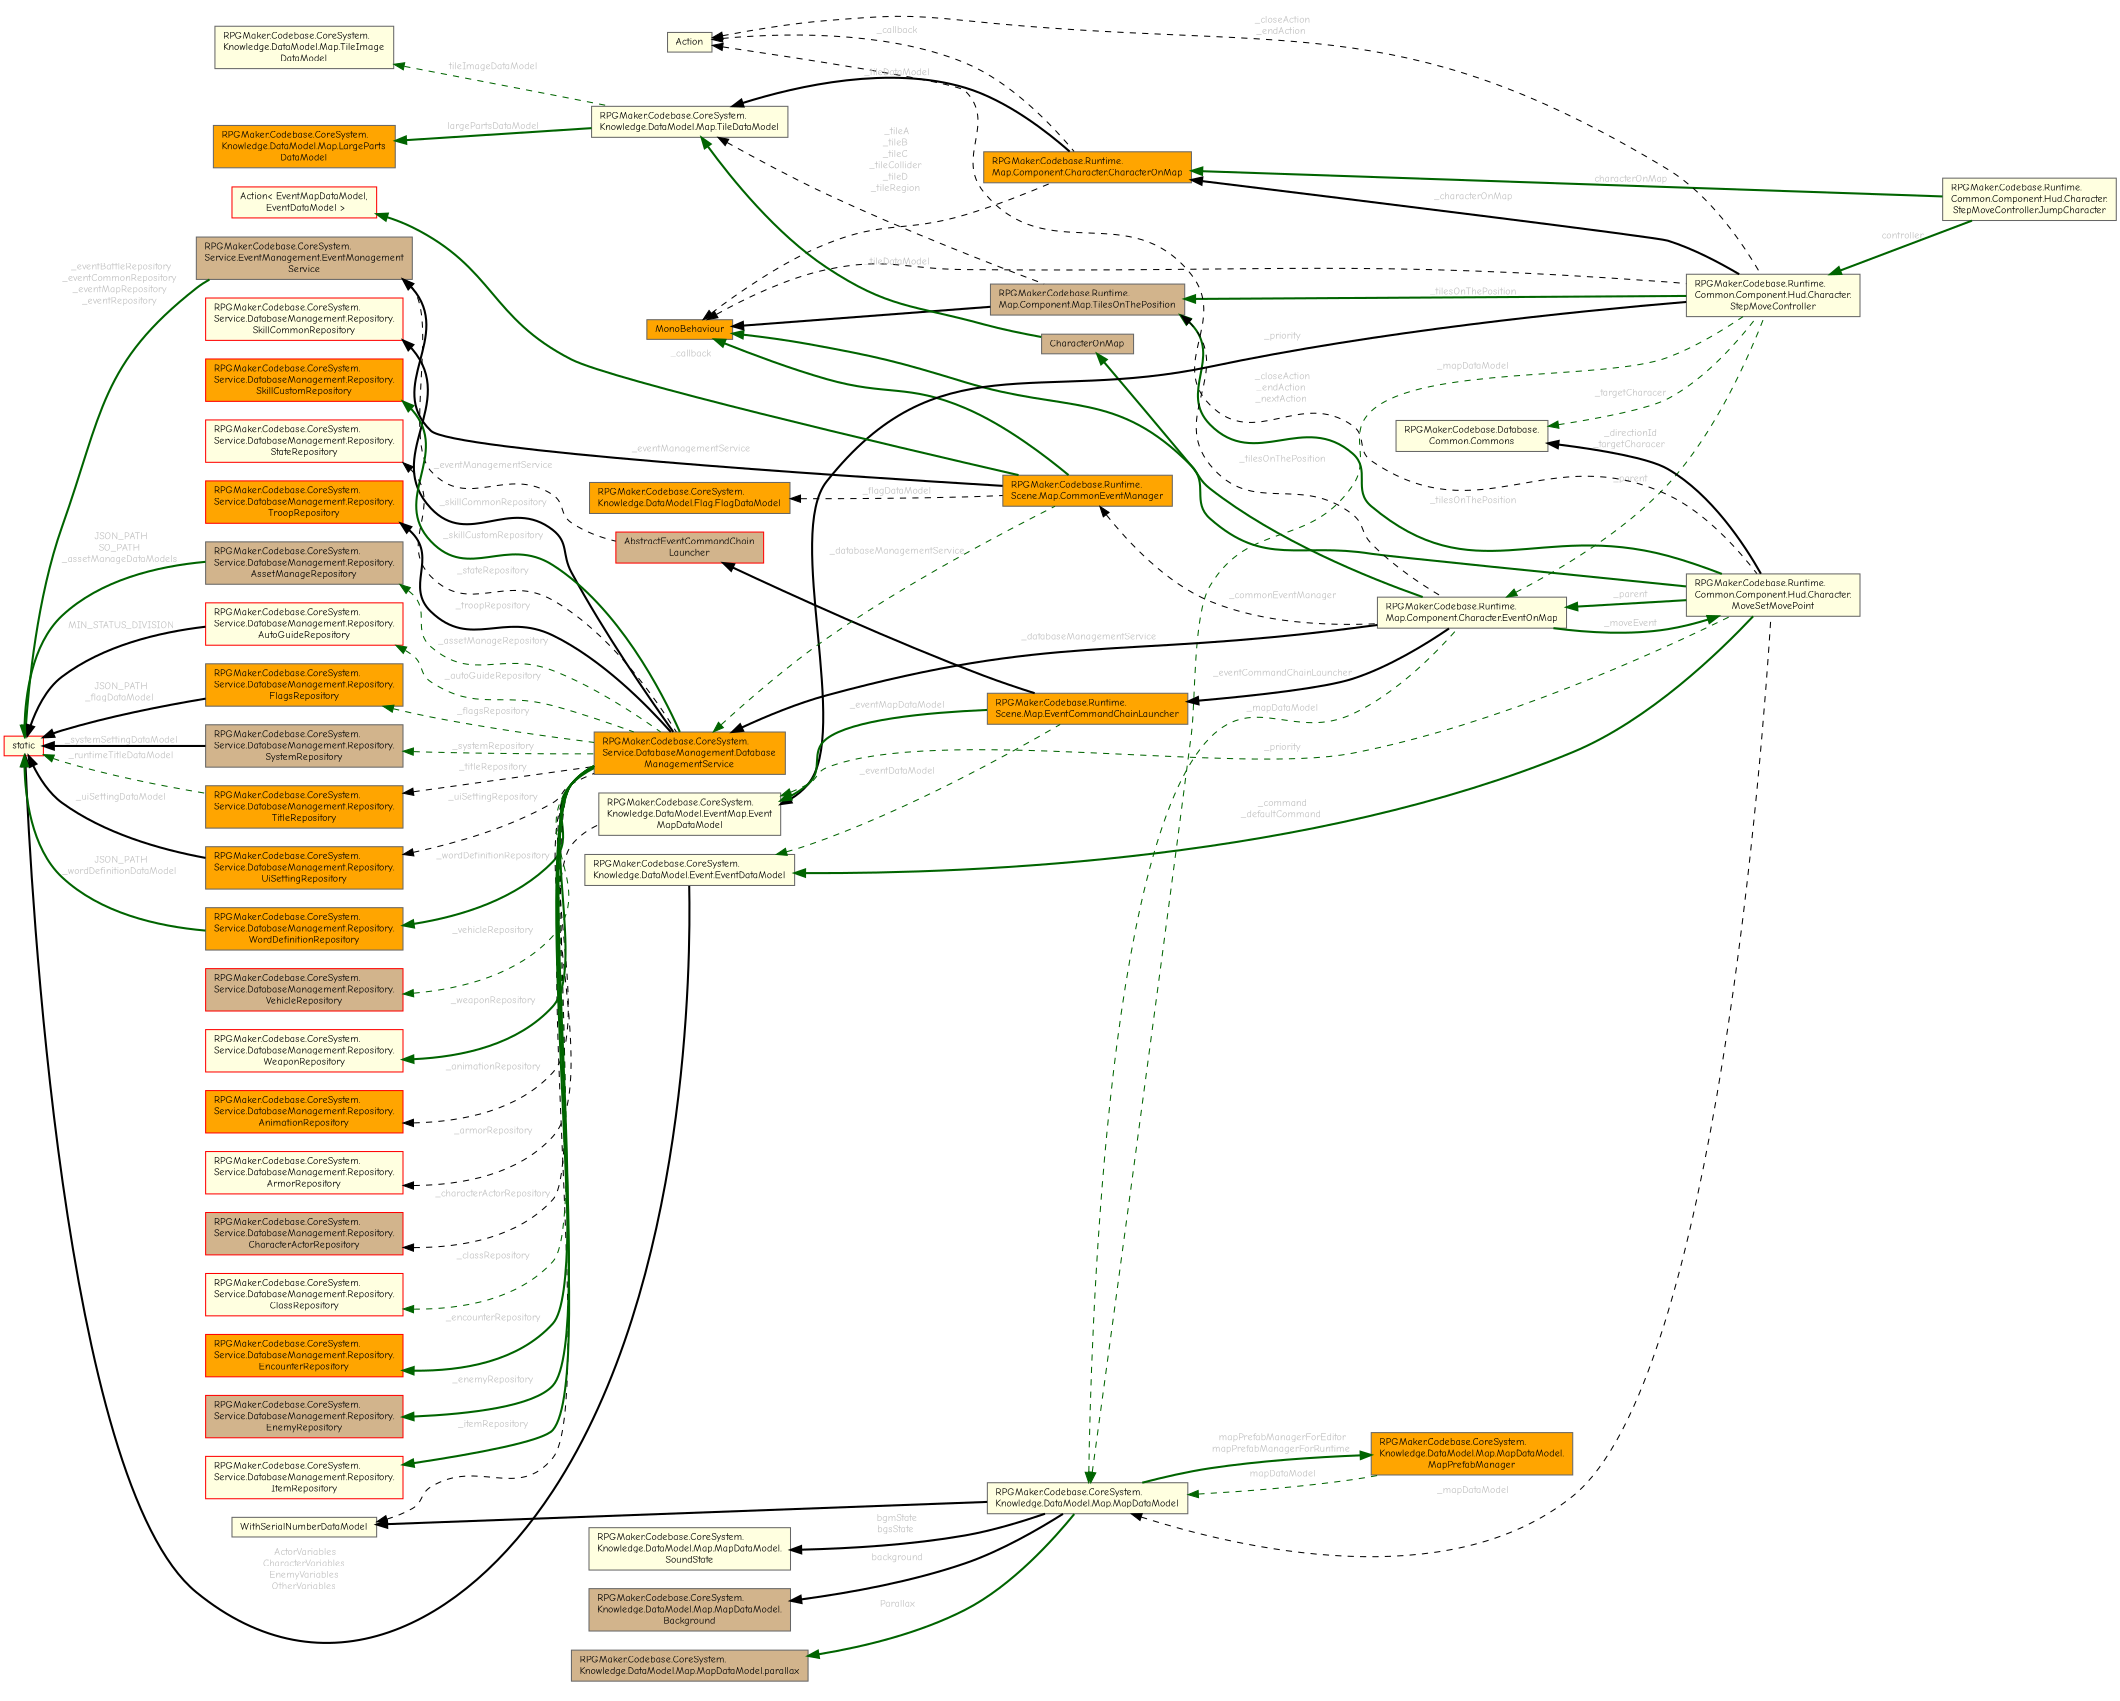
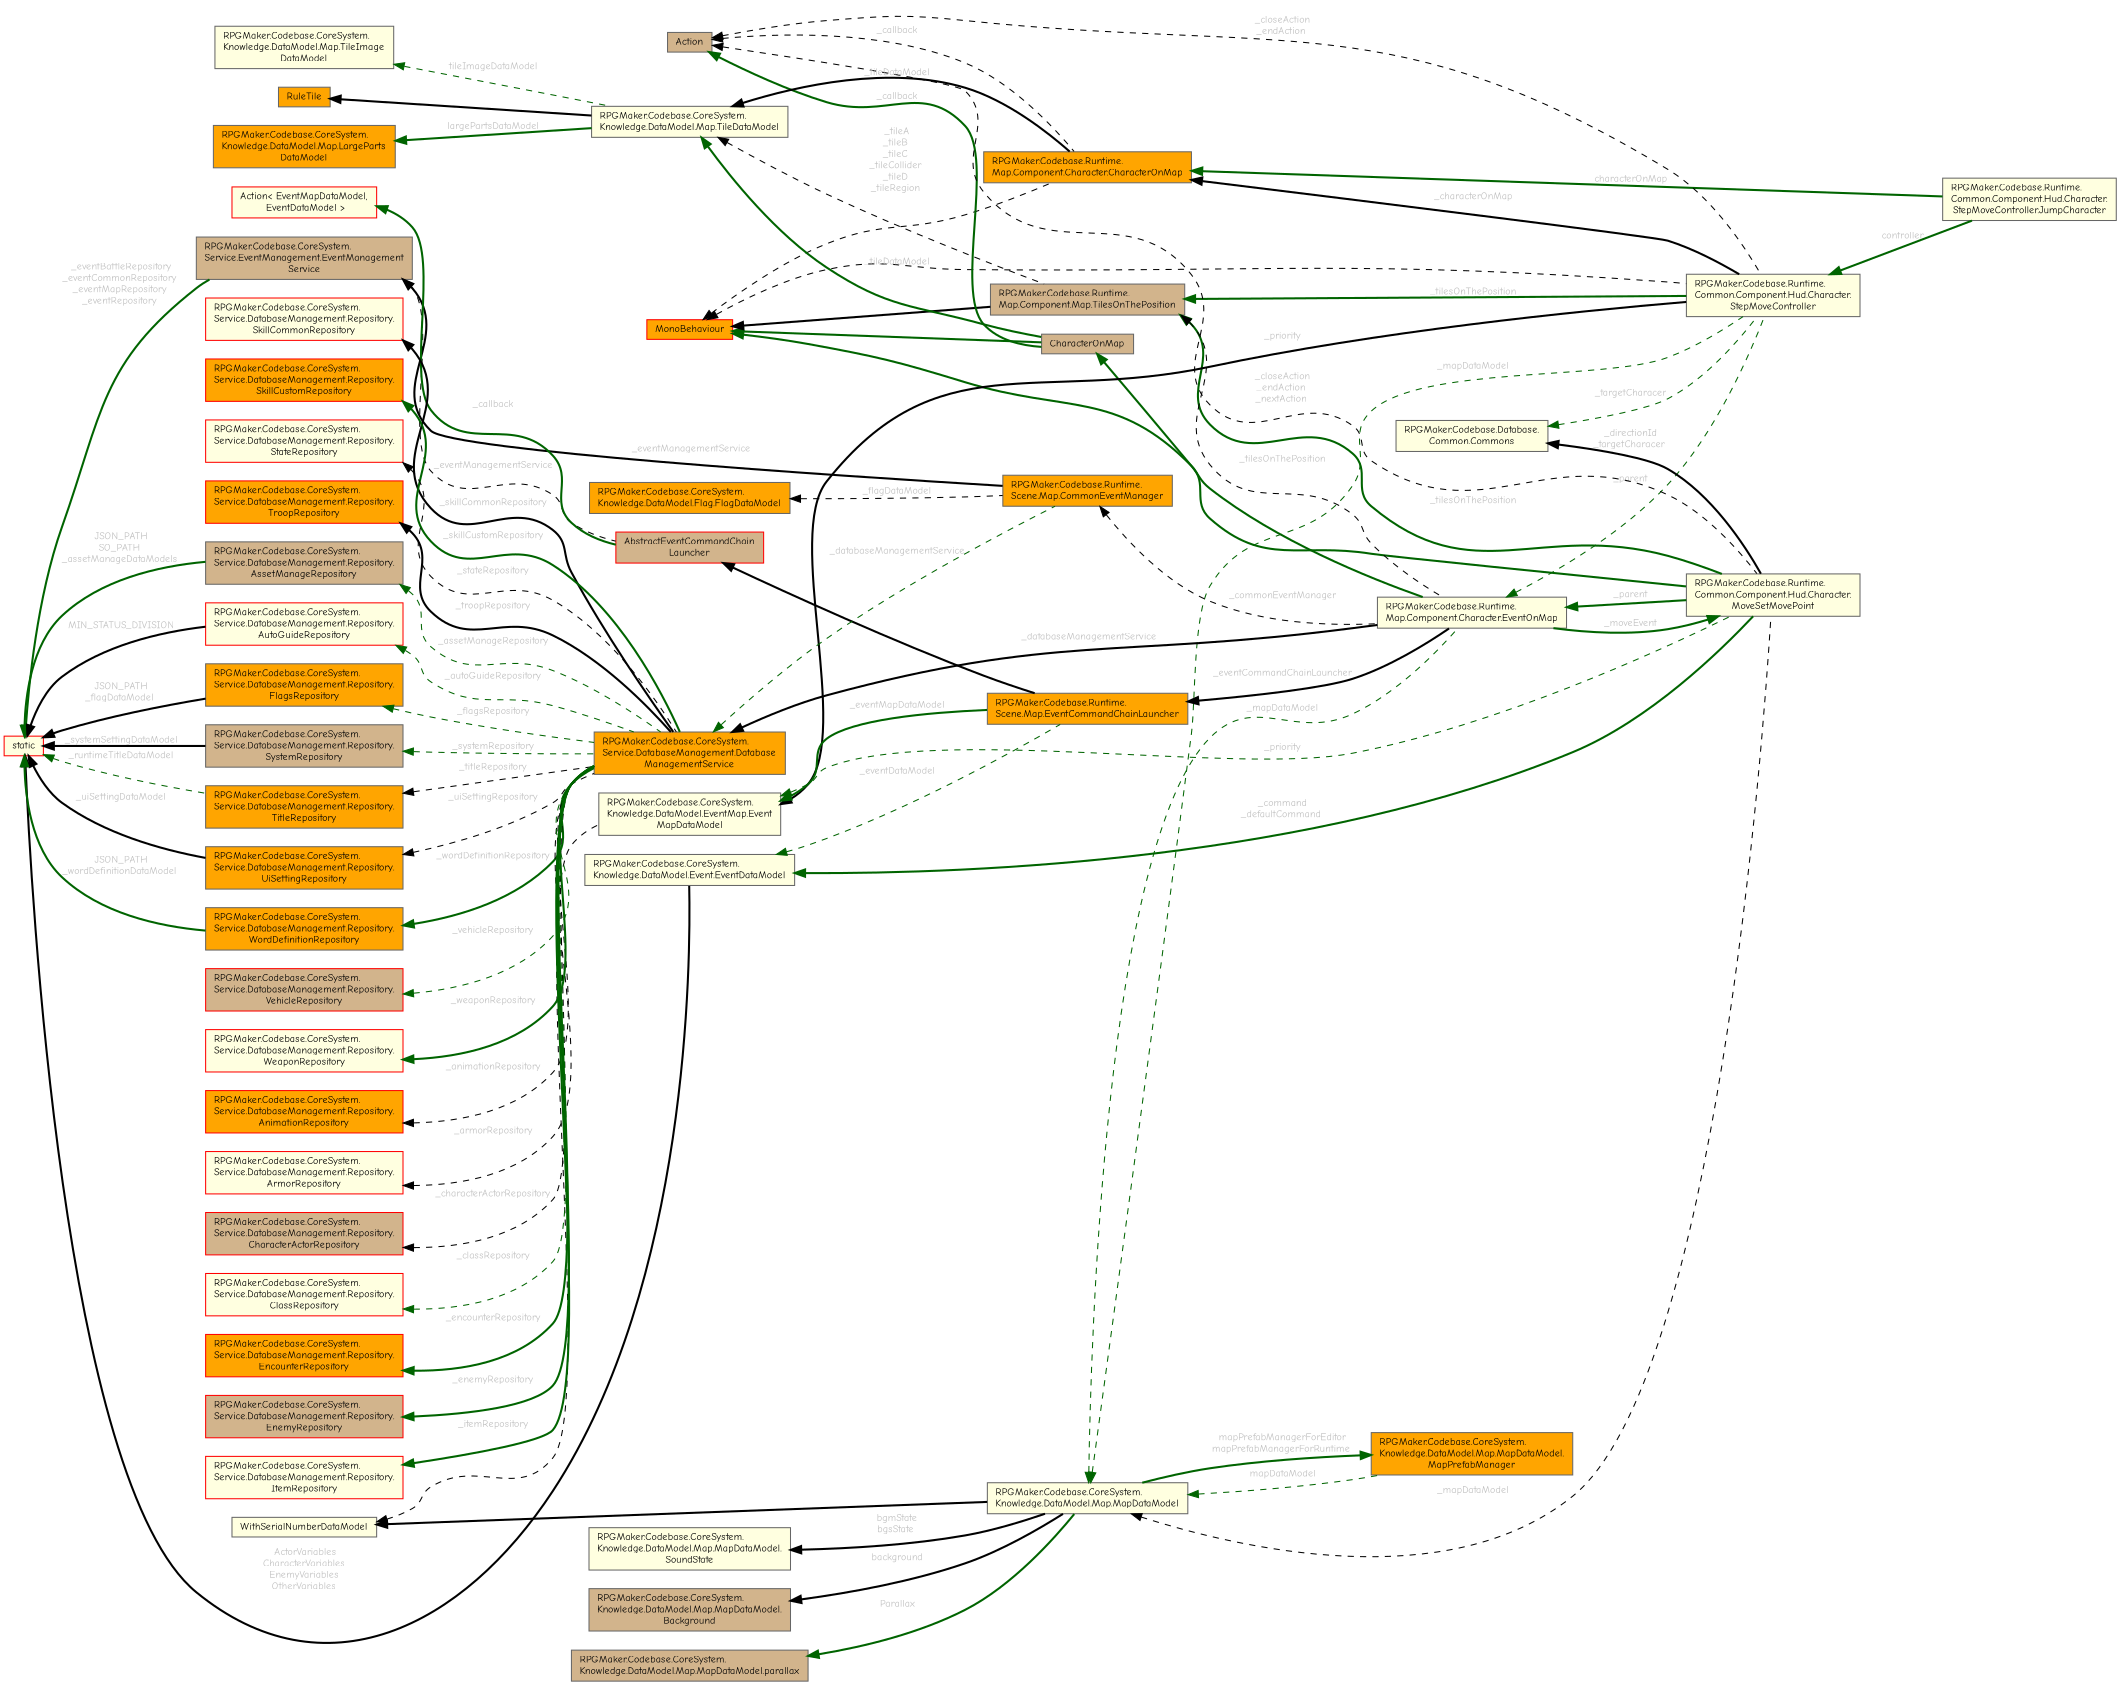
  digraph {
    fontname="Comic Neue"
    rankdir=LR
    node [color=gray40 fillcolor=lightyellow fontname="Comic Neue" fontsize=10 shape=box style=filled]
    edge [color=darkgreen dir=back fontcolor=grey fontname="Comic Neue" fontsize=10 labelfontname=Helvetica labelfontsize=10 style=bold]
    n1 [fontcolor=black height=0.2 label="RPGMaker.Codebase.Runtime.\lCommon.Component.Hud.Character.\lStepMoveController.JumpCharacter" width=0.4]
    n2 [height=0.2 label="RPGMaker.Codebase.Runtime.\lCommon.Component.Hud.Character.\lStepMoveController" width=0.4]
-   n3 [fillcolor=orange height=0.2 label=MonoBehaviour width=0.4]
+   n3 [color=red fillcolor=orange height=0.2 label=MonoBehaviour width=0.4]
    n4 [fillcolor=tan height=0.2 label=CharacterOnMap width=0.4]
    n5 [height=0.2 label="RPGMaker.Codebase.Runtime.\lCommon.Component.Hud.Character.\lMoveSetMovePoint" width=0.4]
    n6 [fillcolor=tan height=0.2 label="RPGMaker.Codebase.Runtime.\lMap.Component.Map.TilesOnThePosition" width=0.4]
    n7 [fillcolor=orange height=0.2 label="RPGMaker.Codebase.Runtime.\lMap.Component.Character.CharacterOnMap" width=0.4]
    n8 [height=0.2 label="RPGMaker.Codebase.Runtime.\lMap.Component.Character.EventOnMap" width=0.4]
-   n9 [height=0.2 label=Action width=0.4]
+   n9 [fillcolor=tan height=0.2 label=Action width=0.4]
    n10 [height=0.2 label="RPGMaker.Codebase.Database.\lCommon.Commons" width=0.4]
    n11 [height=0.2 label="RPGMaker.Codebase.CoreSystem.\lKnowledge.DataModel.Map.MapDataModel" width=0.4]
    n12 [fillcolor=orange height=0.2 label="RPGMaker.Codebase.CoreSystem.\lKnowledge.DataModel.Map.MapDataModel.\lMapPrefabManager" width=0.4]
    n13 [height=0.2 label=WithSerialNumberDataModel width=0.4]
    n14 [height=0.2 label="RPGMaker.Codebase.CoreSystem.\lKnowledge.DataModel.EventMap.Event\lMapDataModel" width=0.4]
    n15 [fillcolor=orange height=0.2 label="RPGMaker.Codebase.Runtime.\lScene.Map.EventCommandChainLauncher" width=0.4]
    n16 [fillcolor=tan height=0.2 label="RPGMaker.Codebase.CoreSystem.\lKnowledge.DataModel.Map.MapDataModel.\lBackground" width=0.4]
    n17 [fillcolor=tan height=0.2 label="RPGMaker.Codebase.CoreSystem.\lKnowledge.DataModel.Map.MapDataModel.parallax" width=0.4]
    n18 [height=0.2 label="RPGMaker.Codebase.CoreSystem.\lKnowledge.DataModel.Map.MapDataModel.\lSoundState" width=0.4]
    n19 [height=0.2 label="RPGMaker.Codebase.CoreSystem.\lKnowledge.DataModel.Map.TileDataModel" width=0.4]
+   n20 [fillcolor=orange height=0.2 label=RuleTile width=0.4]
    n21 [fillcolor=orange height=0.2 label="RPGMaker.Codebase.CoreSystem.\lKnowledge.DataModel.Map.LargeParts\lDataModel" width=0.4]
    n22 [height=0.2 label="RPGMaker.Codebase.CoreSystem.\lKnowledge.DataModel.Map.TileImage\lDataModel" width=0.4]
    n23 [height=0.2 label="RPGMaker.Codebase.CoreSystem.\lKnowledge.DataModel.Event.EventDataModel" width=0.4]
    n24 [color=red height=0.2 label=static width=0.4]
    n25 [fillcolor=tan height=0.2 label="RPGMaker.Codebase.CoreSystem.\lService.EventManagement.EventManagement\lService" width=0.4]
    n26 [fillcolor=tan height=0.2 label="RPGMaker.Codebase.CoreSystem.\lService.DatabaseManagement.Repository.\lAssetManageRepository" width=0.4]
    n27 [color=red height=0.2 label="RPGMaker.Codebase.CoreSystem.\lService.DatabaseManagement.Repository.\lAutoGuideRepository" width=0.4]
    n28 [fillcolor=orange height=0.2 label="RPGMaker.Codebase.CoreSystem.\lService.DatabaseManagement.Repository.\lFlagsRepository" width=0.4]
    n29 [fillcolor=tan height=0.2 label="RPGMaker.Codebase.CoreSystem.\lService.DatabaseManagement.Repository.\lSystemRepository" width=0.4]
    n30 [fillcolor=orange height=0.2 label="RPGMaker.Codebase.CoreSystem.\lService.DatabaseManagement.Repository.\lTitleRepository" width=0.4]
    n31 [fillcolor=orange height=0.2 label="RPGMaker.Codebase.CoreSystem.\lService.DatabaseManagement.Repository.\lUiSettingRepository" width=0.4]
    n32 [fillcolor=orange height=0.2 label="RPGMaker.Codebase.CoreSystem.\lService.DatabaseManagement.Repository.\lWordDefinitionRepository" width=0.4]
    n33 [color=red fillcolor=tan height=0.2 label="AbstractEventCommandChain\lLauncher" width=0.4]
    n34 [fillcolor=orange height=0.2 label="RPGMaker.Codebase.Runtime.\lScene.Map.CommonEventManager" width=0.4]
    n35 [fillcolor=orange height=0.2 label="RPGMaker.Codebase.CoreSystem.\lService.DatabaseManagement.Database\lManagementService" width=0.4]
    n36 [color=red height=0.2 label="Action\< EventMapDataModel,\l EventDataModel \>" width=0.4]
    n37 [color=red fillcolor=orange height=0.2 label="RPGMaker.Codebase.CoreSystem.\lService.DatabaseManagement.Repository.\lAnimationRepository" width=0.4]
    n38 [color=red height=0.2 label="RPGMaker.Codebase.CoreSystem.\lService.DatabaseManagement.Repository.\lArmorRepository" width=0.4]
    n39 [color=red fillcolor=tan height=0.2 label="RPGMaker.Codebase.CoreSystem.\lService.DatabaseManagement.Repository.\lCharacterActorRepository" width=0.4]
    n40 [color=red height=0.2 label="RPGMaker.Codebase.CoreSystem.\lService.DatabaseManagement.Repository.\lClassRepository" width=0.4]
    n41 [color=red fillcolor=orange height=0.2 label="RPGMaker.Codebase.CoreSystem.\lService.DatabaseManagement.Repository.\lEncounterRepository" width=0.4]
    n42 [color=red fillcolor=tan height=0.2 label="RPGMaker.Codebase.CoreSystem.\lService.DatabaseManagement.Repository.\lEnemyRepository" width=0.4]
    n43 [color=red height=0.2 label="RPGMaker.Codebase.CoreSystem.\lService.DatabaseManagement.Repository.\lItemRepository" width=0.4]
    n44 [color=red height=0.2 label="RPGMaker.Codebase.CoreSystem.\lService.DatabaseManagement.Repository.\lSkillCommonRepository" width=0.4]
    n45 [color=red fillcolor=orange height=0.2 label="RPGMaker.Codebase.CoreSystem.\lService.DatabaseManagement.Repository.\lSkillCustomRepository" width=0.4]
    n46 [color=red height=0.2 label="RPGMaker.Codebase.CoreSystem.\lService.DatabaseManagement.Repository.\lStateRepository" width=0.4]
    n47 [color=red fillcolor=orange height=0.2 label="RPGMaker.Codebase.CoreSystem.\lService.DatabaseManagement.Repository.\lTroopRepository" width=0.4]
    n48 [color=red fillcolor=tan height=0.2 label="RPGMaker.Codebase.CoreSystem.\lService.DatabaseManagement.Repository.\lVehicleRepository" width=0.4]
    n49 [color=red height=0.2 label="RPGMaker.Codebase.CoreSystem.\lService.DatabaseManagement.Repository.\lWeaponRepository" width=0.4]
    n50 [fillcolor=orange height=0.2 label="RPGMaker.Codebase.CoreSystem.\lKnowledge.DataModel.Flag.FlagDataModel" width=0.4]
    n2 -> n1 [label=" controller"]
    n3 -> n2 [color=black style=dashed fontcolor=""]
-   n3 -> n34 [fontcolor=""]
+   n3 -> n4 [fontcolor=""]
    n3 -> n5 [fontcolor=""]
    n3 -> n6 [color=black fontcolor=""]
    n3 -> n7 [color=black style=dashed fontcolor=""]
    n4 -> n8 [fontcolor=""]
    n5 -> n8 [label=" _moveEvent"]
    n6 -> n2 [label=" _tilesOnThePosition"]
    n6 -> n5 [label=" _tilesOnThePosition"]
    n6 -> n8 [color=black label=" _tilesOnThePosition" style=dashed]
    n7 -> n1 [label=" characterOnMap"]
    n7 -> n2 [color=black label=" _characterOnMap"]
    n8 -> n2 [label=" _parent" style=dashed]
    n8 -> n5 [label=" _parent"]
    n9 -> n2 [color=black label=" _closeAction\n_endAction" style=dashed]
+   n9 -> n4 [label=" _callback"]
    n9 -> n5 [color=black label=" _closeAction\n_endAction\n_nextAction" style=dashed]
    n9 -> n7 [color=black label=" _callback" style=dashed]
    n10 -> n2 [label=" _targetCharacer" style=dashed]
    n10 -> n5 [color=black label=" _directionId\n_targetCharacer"]
    n11 -> n2 [label=" _mapDataModel" style=dashed]
    n11 -> n5 [color=black label=" _mapDataModel" style=dashed]
    n11 -> n8 [label=" _mapDataModel" style=dashed]
    n11 -> n12 [label=" mapDataModel" style=dashed]
    n12 -> n11 [label=" mapPrefabManagerForEditor\nmapPrefabManagerForRuntime"]
    n13 -> n11 [color=black fontcolor=""]
    n13 -> n14 [color=black style=dashed fontcolor=""]
    n14 -> n2 [color=black label=" _priority"]
    n14 -> n5 [label=" _priority" style=dashed]
    n14 -> n15 [label=" _eventMapDataModel"]
    n15 -> n8 [color=black label=" _eventCommandChainLauncher"]
    n16 -> n11 [color=black label=" background"]
    n17 -> n11 [label=" Parallax"]
    n18 -> n11 [color=black label=" bgmState\nbgsState"]
    n19 -> n4 [label=" _tileDataModel"]
    n19 -> n6 [color=black label=" _tileA\n_tileB\n_tileC\n_tileCollider\n_tileD\n_tileRegion" style=dashed]
    n19 -> n7 [color=black label=" _tileDataModel"]
+   n20 -> n19 [color=black fontcolor=""]
    n21 -> n19 [label=" largePartsDataModel"]
    n22 -> n19 [label=" tileImageDataModel" style=dashed]
    n23 -> n5 [label=" _command\n_defaultCommand"]
    n23 -> n15 [label=" _eventDataModel" style=dashed]
    n24 -> n23 [color=black label=" ActorVariables\nCharacterVariables\nEnemyVariables\nOtherVariables"]
    n24 -> n25 [label=" _eventBattleRepository\n_eventCommonRepository\n_eventMapRepository\n_eventRepository"]
    n24 -> n26 [label=" JSON_PATH\nSO_PATH\n_assetManageDataModels"]
    n24 -> n27 [color=black label=" MIN_STATUS_DIVISION"]
    n24 -> n28 [color=black label=" JSON_PATH\n_flagDataModel"]
    n24 -> n29 [color=black label=" _systemSettingDataModel"]
    n24 -> n30 [label=" _runtimeTitleDataModel" style=dashed]
    n24 -> n31 [color=black label=" _uiSettingDataModel"]
    n24 -> n32 [label=" JSON_PATH\n_wordDefinitionDataModel"]
    n25 -> n33 [color=black label=" _eventManagementService" style=dashed]
    n25 -> n34 [color=black label=" _eventManagementService"]
    n26 -> n35 [label=" _assetManageRepository" style=dashed]
    n27 -> n35 [label=" _autoGuideRepository" style=dashed]
    n28 -> n35 [label=" _flagsRepository" style=dashed]
    n29 -> n35 [label=" _systemRepository" style=dashed]
    n30 -> n35 [color=black label=" _titleRepository" style=dashed]
    n31 -> n35 [color=black label=" _uiSettingRepository" style=dashed]
    n32 -> n35 [label=" _wordDefinitionRepository"]
    n33 -> n15 [color=black fontcolor=""]
    n34 -> n8 [color=black label=" _commonEventManager" style=dashed]
    n35 -> n8 [color=black label=" _databaseManagementService"]
    n35 -> n34 [label=" _databaseManagementService" style=dashed]
-   n36 -> n34 [label=" _callback"]
+   n36 -> n33 [label=" _callback"]
    n37 -> n35 [color=black label=" _animationRepository" style=dashed]
    n38 -> n35 [color=black label=" _armorRepository" style=dashed]
    n39 -> n35 [color=black label=" _characterActorRepository" style=dashed]
    n40 -> n35 [label=" _classRepository" style=dashed]
    n41 -> n35 [label=" _encounterRepository"]
    n42 -> n35 [label=" _enemyRepository"]
    n43 -> n35 [label=" _itemRepository"]
    n44 -> n35 [color=black label=" _skillCommonRepository"]
    n45 -> n35 [label=" _skillCustomRepository"]
    n46 -> n35 [color=black label=" _stateRepository" style=dashed]
    n47 -> n35 [color=black label=" _troopRepository"]
    n48 -> n35 [label=" _vehicleRepository" style=dashed]
    n49 -> n35 [label=" _weaponRepository"]
    n50 -> n34 [color=black label=" _flagDataModel" style=dashed]
  }
